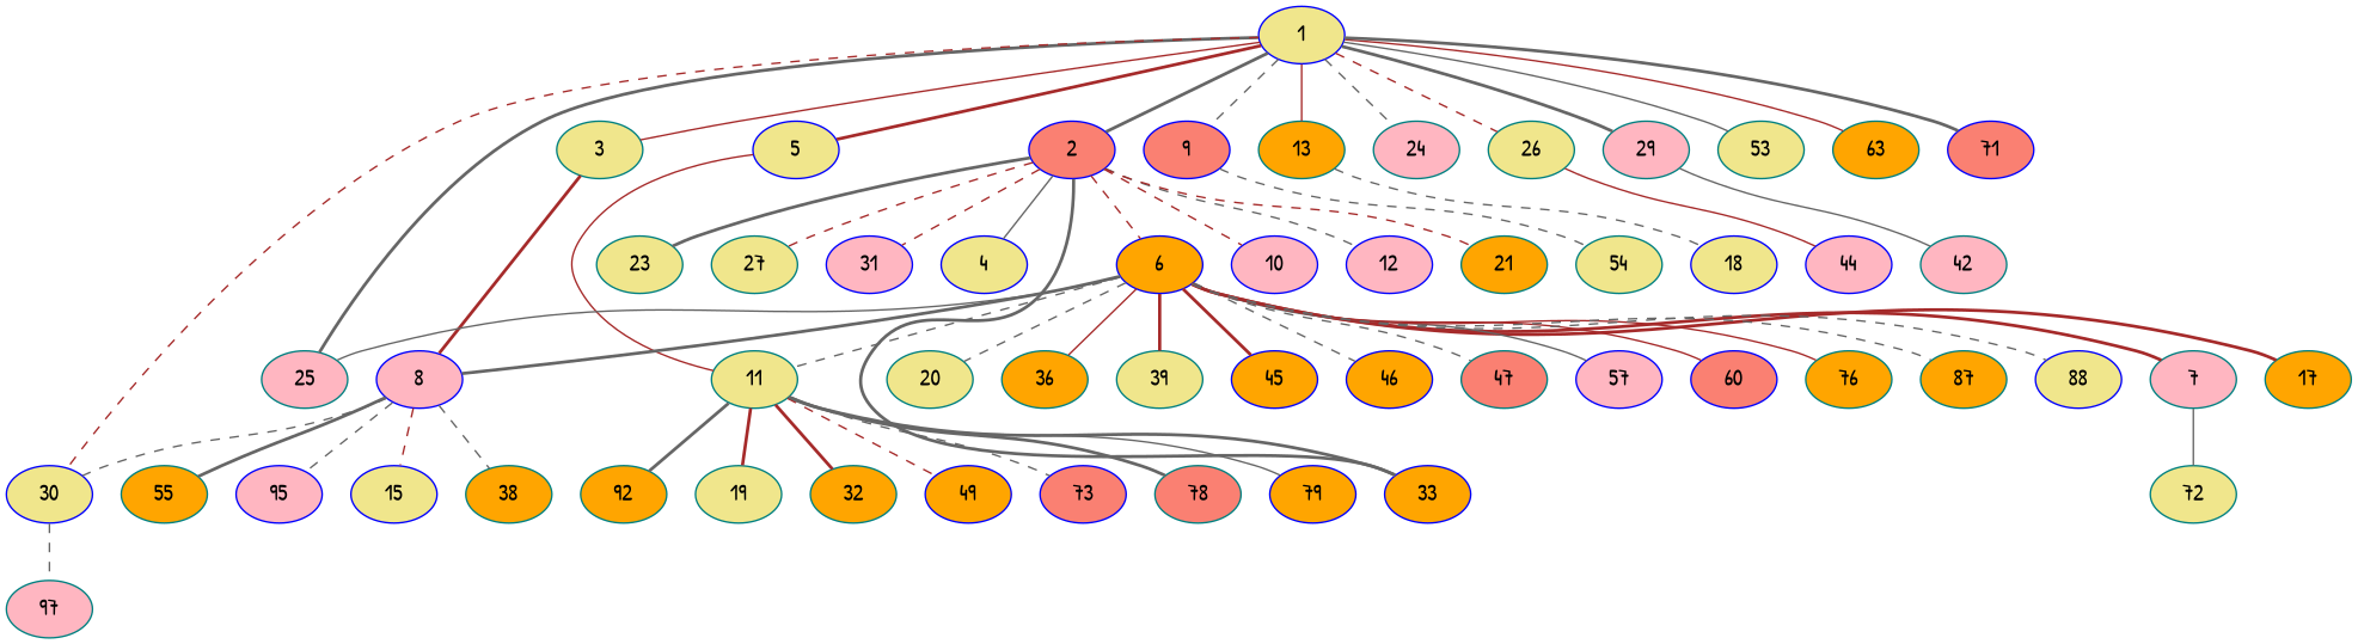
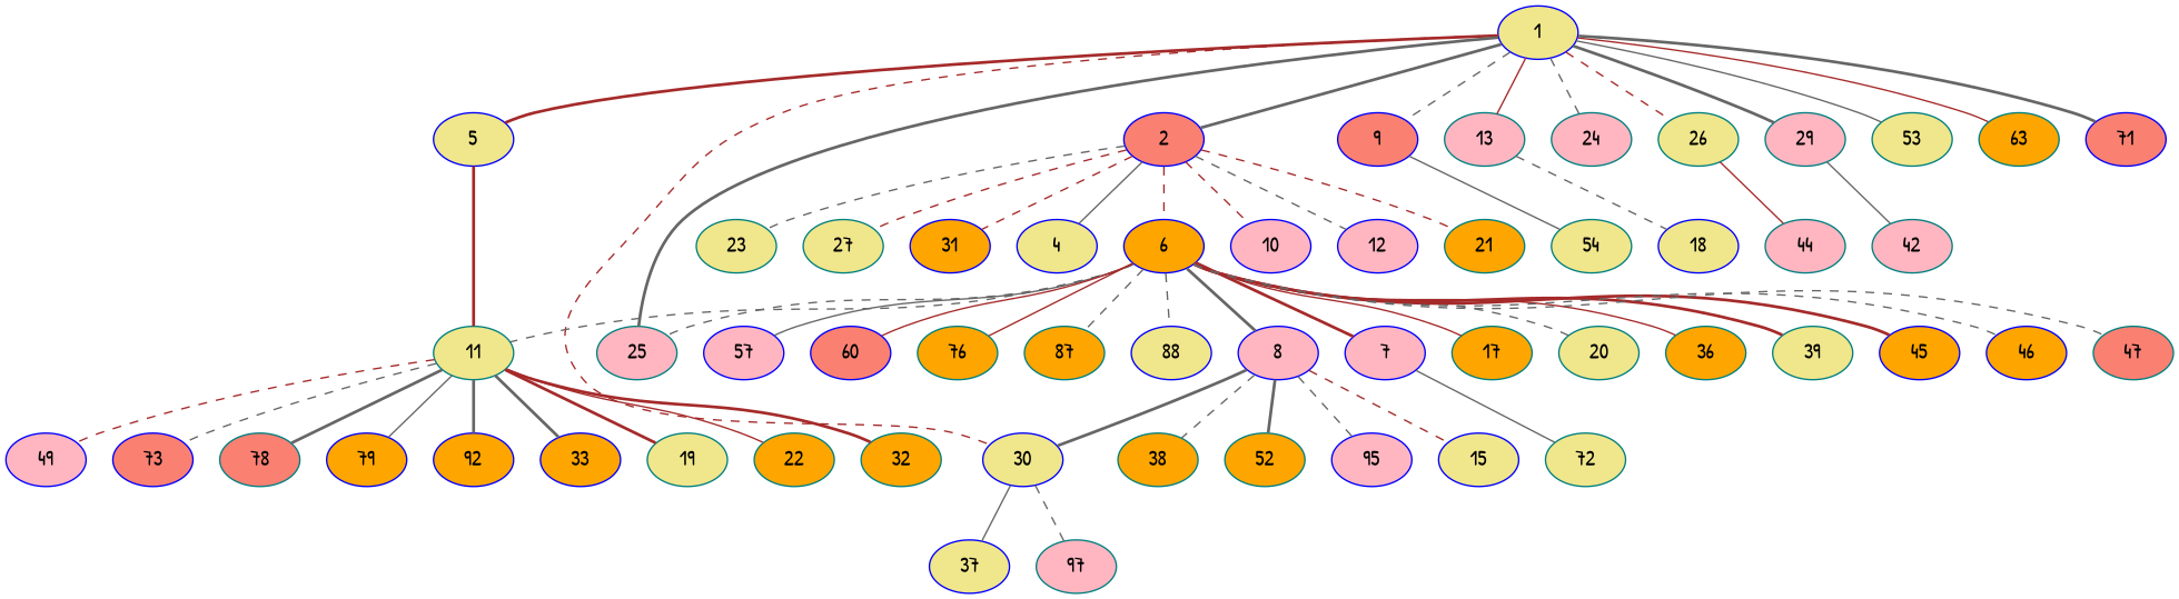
  graph {
    fontname="Patrick Hand"
    node [color=teal fillcolor=khaki fontname="Patrick Hand" style=filled]
    edge [color=gray40 fontname="Patrick Hand" style=dashed]
    1 [color=blue]
    2 [color=blue fillcolor=salmon]
-   3
    5 [color=blue]
    9 [color=blue fillcolor=salmon]
-   13 [fillcolor=orange]
+   13 [fillcolor=lightpink]
    24 [fillcolor=lightpink]
    25 [fillcolor=lightpink super="+52+68"]
    26
    29 [fillcolor=lightpink]
    30 [color=blue super="+35+58+84"]
    53
    63 [fillcolor=orange]
    71 [color=blue fillcolor=salmon]
    4 [color=blue]
    6 [color=blue fillcolor=orange super="+16+43+14+28"]
    10 [color=blue fillcolor=lightpink]
    12 [color=blue fillcolor=lightpink]
    21 [fillcolor=orange]
    23 [super="+40+81+77"]
    27 [super="+66"]
-   31 [color=blue fillcolor=lightpink]
+   31 [color=blue fillcolor=orange]
    33 [color=blue fillcolor=orange]
    8 [color=blue fillcolor=lightpink super="+34+82+86+67"]
    11
    54
    18 [color=blue]
-   44 [color=blue fillcolor=lightpink]
+   44 [fillcolor=lightpink]
    42 [fillcolor=lightpink super="+64"]
+   37 [color=blue]
    97 [fillcolor=lightpink]
-   7 [fillcolor=lightpink]
+   7 [color=blue fillcolor=lightpink]
    17 [fillcolor=orange]
    20
    36 [fillcolor=orange]
    39
    45 [color=blue fillcolor=orange super="+74"]
    46 [color=blue fillcolor=orange]
    47 [fillcolor=salmon super="+83+89"]
    57 [color=blue fillcolor=lightpink]
    60 [color=blue fillcolor=salmon]
    76 [fillcolor=orange]
    87 [fillcolor=orange]
    88 [color=blue super="+93"]
    15 [color=blue super="+41"]
    38 [fillcolor=orange]
-   55 [fillcolor=orange super="+85+75"]
+   55 [fillcolor=orange super="+85+75" label=52]
    95 [color=blue fillcolor=lightpink]
    19 [super="+70"]
+   22 [fillcolor=orange]
    32 [fillcolor=orange super="+69+96+48"]
-   49 [color=blue fillcolor=orange]
+   49 [color=blue fillcolor=lightpink]
    73 [color=blue fillcolor=salmon]
    78 [fillcolor=salmon]
    79 [color=blue fillcolor=orange]
-   92 [fillcolor=orange]
+   92 [color=blue fillcolor=orange]
    72
    1 -- 2 [style=bold]
-   1 -- 3 [color=brown style=solid]
    1 -- 5 [color=brown style=bold]
    1 -- 9
    1 -- 13 [color=brown style=solid]
    1 -- 24
    1 -- 25 [style=bold]
    1 -- 26 [color=brown]
    1 -- 29 [style=bold]
    1 -- 30 [color=brown]
    1 -- 53 [style=solid]
    1 -- 63 [color=brown style=solid]
    1 -- 71 [style=bold]
    2 -- 4 [style=solid]
    2 -- 6 [color=brown]
    2 -- 10 [color=brown]
    2 -- 12
    2 -- 21 [color=brown]
-   2 -- 23 [style=bold]
+   2 -- 23
    2 -- 27 [color=brown]
    2 -- 31 [color=brown]
-   2 -- 33 [style=bold]
-   3 -- 8 [color=brown style=bold]
-   5 -- 11 [color=brown style=solid]
-   9 -- 54
+   5 -- 11 [color=brown style=bold]
+   9 -- 54 [style=solid]
    13 -- 18
    26 -- 44 [color=brown style=solid]
    29 -- 42 [style=solid]
+   30 -- 37 [style=solid]
    30 -- 97
-   6 -- 25 [style=solid]
+   6 -- 25
    6 -- 8 [style=bold]
    6 -- 11
    6 -- 7 [color=brown style=bold]
-   6 -- 17 [color=brown style=bold]
+   6 -- 17 [color=brown style=solid]
    6 -- 20
    6 -- 36 [color=brown style=solid]
    6 -- 39 [color=brown style=bold]
    6 -- 45 [color=brown style=bold]
    6 -- 46
    6 -- 47
    6 -- 57 [style=solid]
    6 -- 60 [color=brown style=solid]
    6 -- 76 [color=brown style=solid]
    6 -- 87 [weight=2]
    6 -- 88
-   8 -- 30
+   8 -- 30 [style=bold]
    8 -- 15 [color=brown]
    8 -- 38
    8 -- 55 [style=bold weight=2]
    8 -- 95
    11 -- 33 [style=bold]
    11 -- 19 [color=brown style=bold]
+   11 -- 22 [color=brown style=solid]
    11 -- 32 [color=brown style=bold]
    11 -- 49 [color=brown]
    11 -- 73
    11 -- 78 [style=bold]
    11 -- 79 [style=solid]
    11 -- 92 [style=bold]
    7 -- 72 [style=solid]
  }
